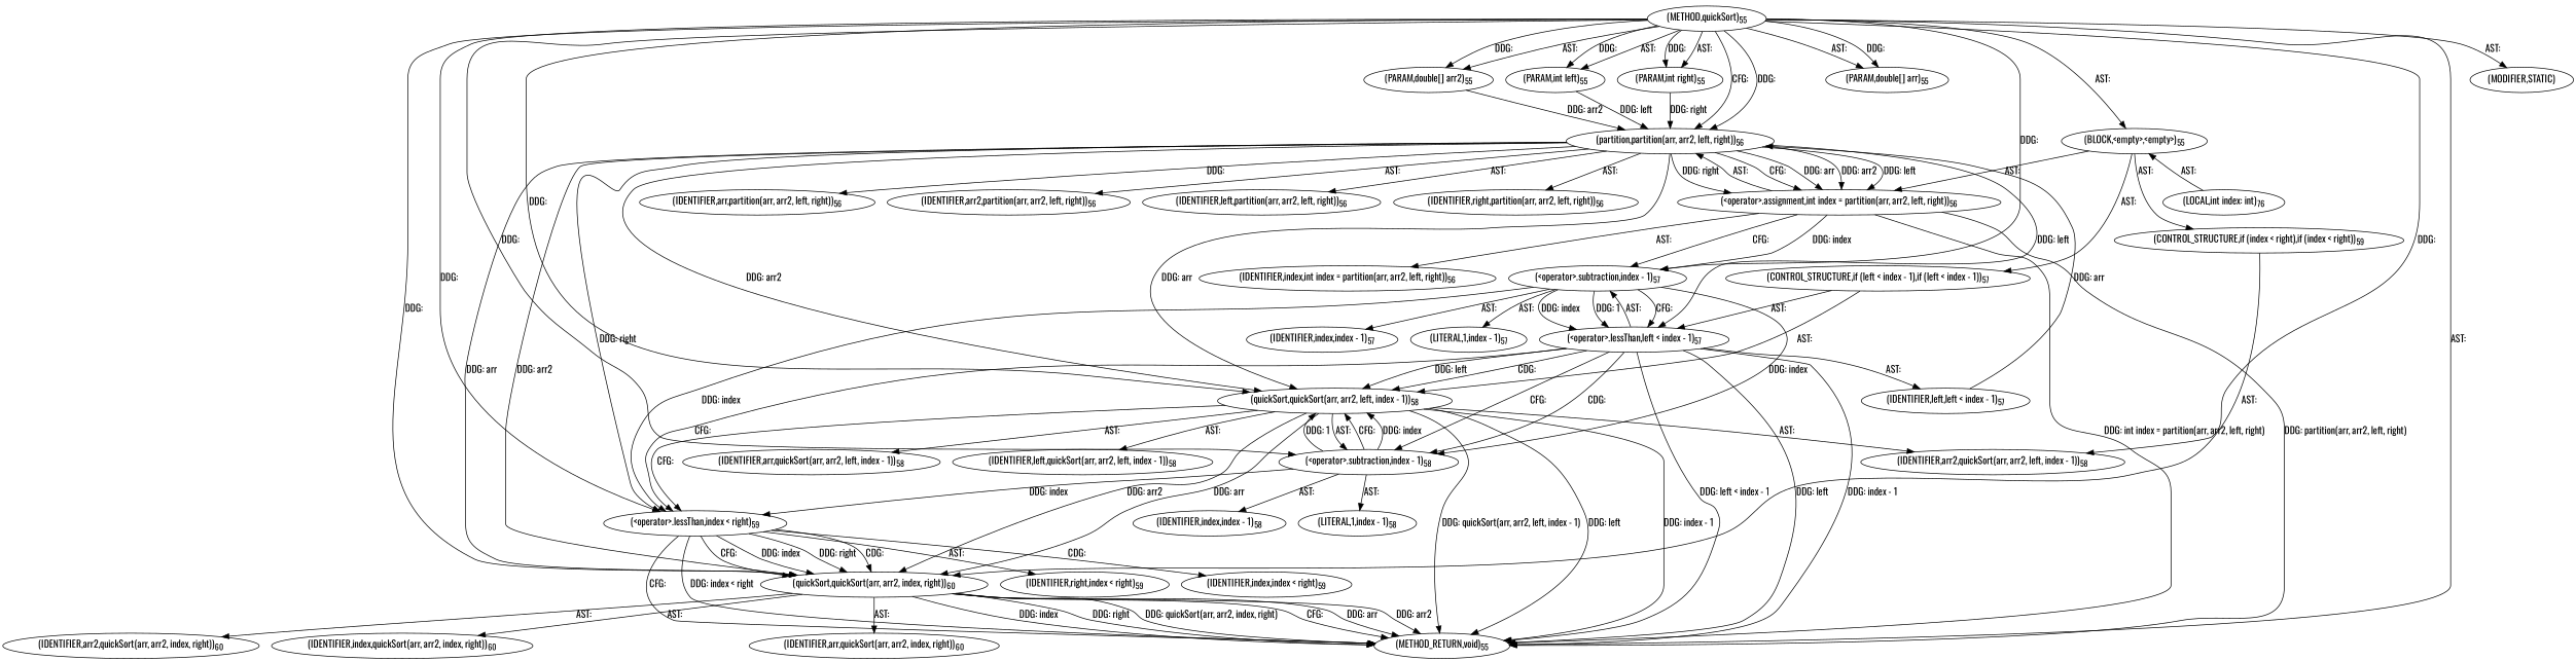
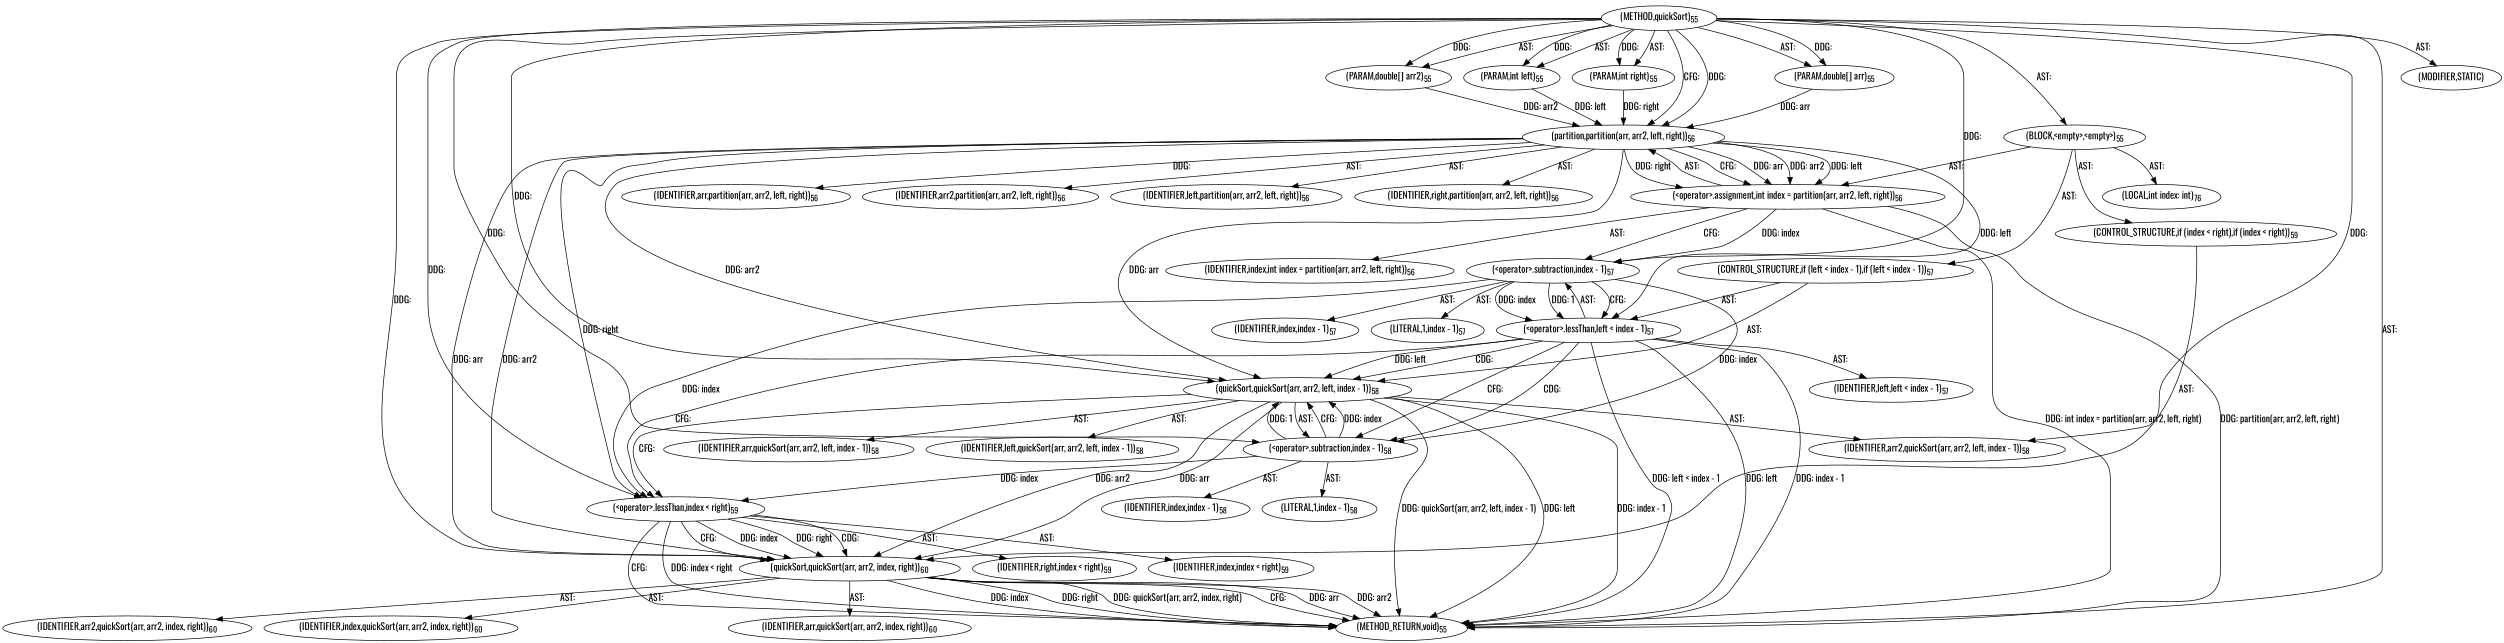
  digraph {
    fontname=Oswald
    node [fontname=Oswald]
    edge [fontname=Oswald]
    n1 [label=<(METHOD,quickSort)<SUB>55</SUB>>]
    n2 [label=<(PARAM,double[] arr)<SUB>55</SUB>>]
    n3 [label=<(PARAM,double[] arr2)<SUB>55</SUB>>]
    n4 [label=<(PARAM,int left)<SUB>55</SUB>>]
    n5 [label=<(PARAM,int right)<SUB>55</SUB>>]
    n6 [label=<(BLOCK,&lt;empty&gt;,&lt;empty&gt;)<SUB>55</SUB>>]
    n7 [label=<(partition,partition(arr, arr2, left, right))<SUB>56</SUB>>]
    n8 [label=<(&lt;operator&gt;.subtraction,index - 1)<SUB>57</SUB>>]
    n9 [label=<(quickSort,quickSort(arr, arr2, left, index - 1))<SUB>58</SUB>>]
    n10 [label=<(&lt;operator&gt;.subtraction,index - 1)<SUB>58</SUB>>]
    n11 [label=<(&lt;operator&gt;.lessThan,index &lt; right)<SUB>59</SUB>>]
    n12 [label=<(quickSort,quickSort(arr, arr2, index, right))<SUB>60</SUB>>]
    n13 [label=<(MODIFIER,STATIC)>]
    n14 [label=<(METHOD_RETURN,void)<SUB>55</SUB>>]
    n15 [label=<(IDENTIFIER,arr2,quickSort(arr, arr2, left, index - 1))<SUB>58</SUB>>]
    n16 [label=<(LOCAL,int index: int)<SUB>76</SUB>>]
    n17 [label=<(&lt;operator&gt;.assignment,int index = partition(arr, arr2, left, right))<SUB>56</SUB>>]
    n18 [label=<(CONTROL_STRUCTURE,if (left &lt; index - 1),if (left &lt; index - 1))<SUB>57</SUB>>]
    n19 [label=<(CONTROL_STRUCTURE,if (index &lt; right),if (index &lt; right))<SUB>59</SUB>>]
    n20 [label=<(&lt;operator&gt;.lessThan,left &lt; index - 1)<SUB>57</SUB>>]
    n21 [label=<(IDENTIFIER,arr,partition(arr, arr2, left, right))<SUB>56</SUB>>]
    n22 [label=<(IDENTIFIER,arr2,partition(arr, arr2, left, right))<SUB>56</SUB>>]
    n23 [label=<(IDENTIFIER,left,partition(arr, arr2, left, right))<SUB>56</SUB>>]
    n24 [label=<(IDENTIFIER,right,partition(arr, arr2, left, right))<SUB>56</SUB>>]
    n25 [label=<(IDENTIFIER,left,left &lt; index - 1)<SUB>57</SUB>>]
    n26 [label=<(IDENTIFIER,index,index - 1)<SUB>57</SUB>>]
    n27 [label=<(LITERAL,1,index - 1)<SUB>57</SUB>>]
    n28 [label=<(IDENTIFIER,arr,quickSort(arr, arr2, left, index - 1))<SUB>58</SUB>>]
    n29 [label=<(IDENTIFIER,left,quickSort(arr, arr2, left, index - 1))<SUB>58</SUB>>]
    n30 [label=<(IDENTIFIER,index,index - 1)<SUB>58</SUB>>]
    n31 [label=<(LITERAL,1,index - 1)<SUB>58</SUB>>]
    n32 [label=<(IDENTIFIER,index,index &lt; right)<SUB>59</SUB>>]
    n33 [label=<(IDENTIFIER,right,index &lt; right)<SUB>59</SUB>>]
    n34 [label=<(IDENTIFIER,arr,quickSort(arr, arr2, index, right))<SUB>60</SUB>>]
    n35 [label=<(IDENTIFIER,arr2,quickSort(arr, arr2, index, right))<SUB>60</SUB>>]
    n36 [label=<(IDENTIFIER,index,quickSort(arr, arr2, index, right))<SUB>60</SUB>>]
    n37 [label=<(IDENTIFIER,index,int index = partition(arr, arr2, left, right))<SUB>56</SUB>>]
    n1 -> n2 [label="AST: "]
    n1 -> n2 [label="DDG: "]
    n1 -> n3 [label="AST: "]
    n1 -> n3 [label="DDG: "]
    n1 -> n4 [label="AST: "]
    n1 -> n4 [label="DDG: "]
    n1 -> n5 [label="AST: "]
    n1 -> n5 [label="DDG: "]
    n1 -> n6 [label="AST: "]
    n1 -> n7 [label="CFG: "]
    n1 -> n7 [label="DDG: "]
    n1 -> n8 [label="DDG: "]
    n1 -> n9 [label="DDG: "]
    n1 -> n10 [label="DDG: "]
    n1 -> n11 [label="DDG: "]
    n1 -> n12 [label="DDG: "]
    n1 -> n13 [label="AST: "]
    n1 -> n14 [label="AST: "]
    n1 -> n15 [label="DDG: "]
-   n25 -> n7 [label="DDG: arr"]
+   n2 -> n7 [label="DDG: arr"]
    n3 -> n7 [label="DDG: arr2"]
    n4 -> n7 [label="DDG: left"]
    n5 -> n7 [label="DDG: right"]
-   n16 -> n6 [label="AST: "]
+   n6 -> n16 [label="AST: "]
    n6 -> n17 [label="AST: "]
    n6 -> n18 [label="AST: "]
    n6 -> n19 [label="AST: "]
    n7 -> n9 [label="DDG: arr"]
    n7 -> n9 [label="DDG: arr2"]
    n7 -> n11 [label="DDG: right"]
    n7 -> n12 [label="DDG: arr"]
    n7 -> n12 [label="DDG: arr2"]
    n7 -> n17 [label="CFG: "]
    n7 -> n17 [label="DDG: arr"]
    n7 -> n17 [label="DDG: arr2"]
    n7 -> n17 [label="DDG: left"]
    n7 -> n17 [label="DDG: right"]
    n7 -> n20 [label="DDG: left"]
    n7 -> n21 [label="DDG: "]
    n7 -> n22 [label="AST: "]
    n7 -> n23 [label="AST: "]
    n7 -> n24 [label="AST: "]
    n8 -> n10 [label="DDG: index"]
    n8 -> n11 [label="DDG: index"]
    n8 -> n20 [label="CFG: "]
    n8 -> n20 [label="DDG: index"]
    n8 -> n20 [label="DDG: 1"]
    n8 -> n26 [label="AST: "]
    n8 -> n27 [label="AST: "]
    n9 -> n10 [label="AST: "]
    n9 -> n11 [label="CFG: "]
    n9 -> n12 [label="DDG: arr"]
    n9 -> n12 [label="DDG: arr2"]
    n9 -> n14 [label="DDG: left"]
    n9 -> n14 [label="DDG: index - 1"]
    n9 -> n14 [label="DDG: quickSort(arr, arr2, left, index - 1)"]
    n9 -> n15 [label="AST: "]
    n9 -> n28 [label="AST: "]
    n9 -> n29 [label="AST: "]
    n10 -> n9 [label="CFG: "]
    n10 -> n9 [label="DDG: index"]
    n10 -> n9 [label="DDG: 1"]
    n10 -> n11 [label="DDG: index"]
    n10 -> n30 [label="AST: "]
    n10 -> n31 [label="AST: "]
    n11 -> n12 [label="CFG: "]
    n11 -> n12 [label="DDG: index"]
    n11 -> n12 [label="DDG: right"]
    n11 -> n12 [label="CDG: "]
    n11 -> n14 [label="CFG: "]
    n11 -> n14 [label="DDG: index &lt; right"]
-   n11 -> n32 [label="CDG: "]
+   n11 -> n32 [label="AST: "]
    n11 -> n33 [label="AST: "]
    n12 -> n14 [label="CFG: "]
    n12 -> n14 [label="DDG: arr"]
    n12 -> n14 [label="DDG: arr2"]
    n12 -> n14 [label="DDG: index"]
    n12 -> n14 [label="DDG: right"]
    n12 -> n14 [label="DDG: quickSort(arr, arr2, index, right)"]
    n12 -> n34 [label="AST: "]
    n12 -> n35 [label="AST: "]
    n12 -> n36 [label="AST: "]
    n17 -> n7 [label="AST: "]
    n17 -> n8 [label="CFG: "]
    n17 -> n8 [label="DDG: index"]
    n17 -> n14 [label="DDG: partition(arr, arr2, left, right)"]
    n17 -> n14 [label="DDG: int index = partition(arr, arr2, left, right)"]
    n17 -> n37 [label="AST: "]
    n18 -> n9 [label="AST: "]
    n18 -> n20 [label="AST: "]
    n19 -> n12 [label="AST: "]
    n20 -> n8 [label="AST: "]
    n20 -> n9 [label="DDG: left"]
    n20 -> n9 [label="CDG: "]
    n20 -> n10 [label="CFG: "]
    n20 -> n10 [label="CDG: "]
    n20 -> n11 [label="CFG: "]
    n20 -> n14 [label="DDG: left"]
    n20 -> n14 [label="DDG: index - 1"]
    n20 -> n14 [label="DDG: left &lt; index - 1"]
    n20 -> n25 [label="AST: "]
  }
